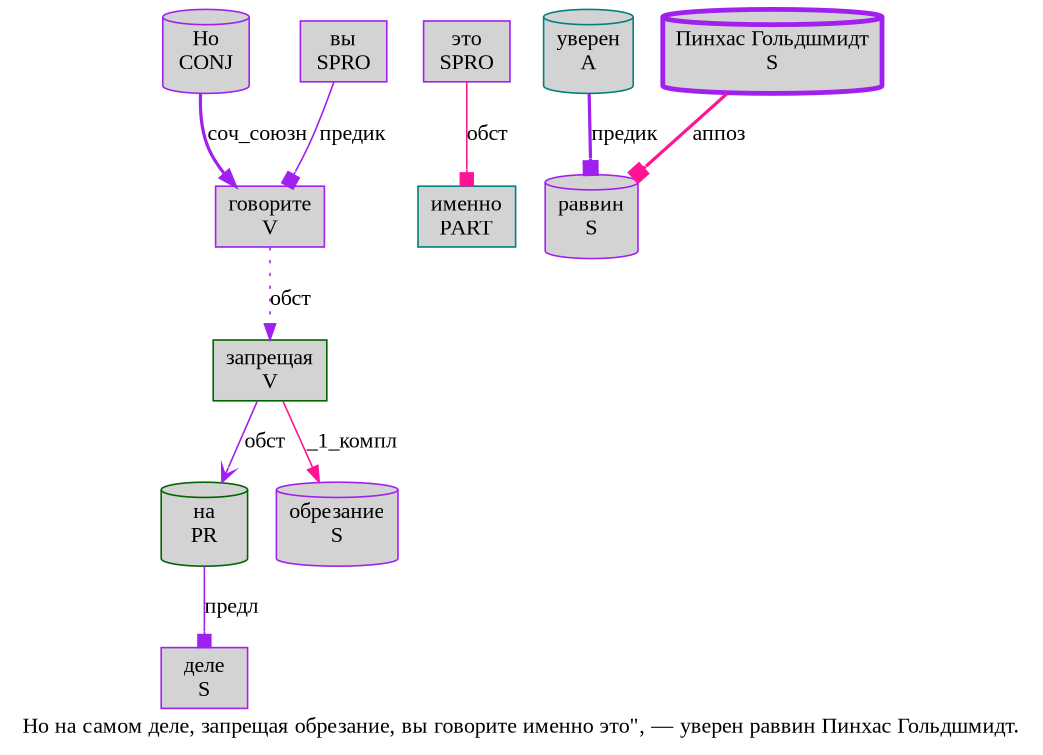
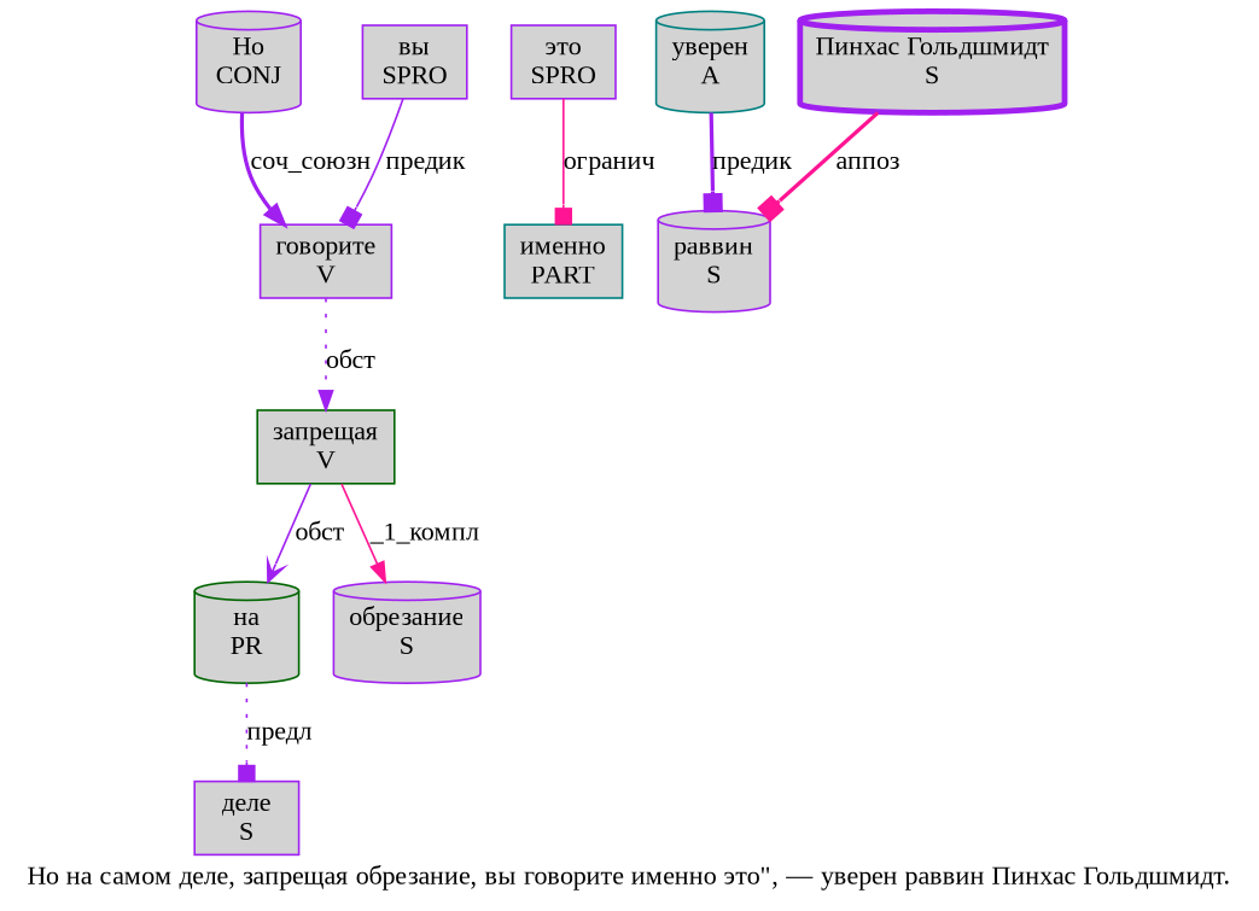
  digraph {
    fontname="Liberation Serif"
    label="Но на самом деле, запрещая обрезание, вы говорите именно это\", — уверен раввин Пинхас Гольдшмидт."
    node [color=purple fillcolor=lightgray fontname="Liberation Serif" penwidth=1 shape=cylinder style=filled]
    edge [arrowhead=box color=purple fontname="Liberation Serif" style=solid]
    n1 [label="Но\nCONJ"]
    n2 [label="говорите\nV" shape=box]
    n3 [color=darkgreen label="запрещая\nV" shape=box]
    n4 [color=darkgreen label="на\nPR"]
    n5 [label="деле\nS" shape=box]
    n6 [label="обрезание\nS"]
    n7 [label="вы\nSPRO" shape=box]
    n8 [color=teal label="именно\nPART" shape=box]
    n9 [label="это\nSPRO" shape=box]
    n10 [color=teal label="уверен\nA"]
    n11 [label="раввин\nS"]
    n12 [label="Пинхас Гольдшмидт\nS" penwidth=3]
    n1 -> n2 [arrowhead=normal label="соч_союзн" style=bold]
    n2 -> n3 [arrowhead=normal label="обст" style=dotted]
    n3 -> n4 [arrowhead=vee label="обст"]
    n3 -> n6 [arrowhead=normal color=deeppink label="_1_компл"]
-   n4 -> n5 [label="предл"]
+   n4 -> n5 [label="предл" style=dotted]
    n7 -> n2 [label="предик"]
-   n9 -> n8 [color=deeppink label="обст"]
+   n9 -> n8 [color=deeppink label="огранич"]
    n10 -> n11 [label="предик" style=bold]
    n12 -> n11 [color=deeppink label="аппоз" style=bold]
  }
